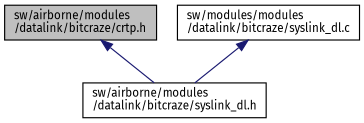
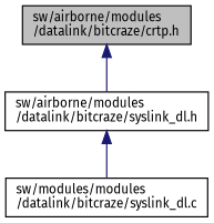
  digraph {
    fontname="Fira Sans"
    node [color=black fillcolor=white fontname="Fira Sans" fontsize=10 shape=record style=filled]
    edge [color=midnightblue dir=back fontname="Fira Sans" fontsize=10 labelfontname=FreeSans labelfontsize=10 style=solid]
    n1 [fillcolor=grey75 fontcolor=black height=0.2 label="sw/airborne/modules\l/datalink/bitcraze/crtp.h" width=0.4]
    n2 [height=0.2 label="sw/airborne/modules\l/datalink/bitcraze/syslink_dl.h" width=0.4]
    n3 [height=0.2 label="sw/modules/modules\l/datalink/bitcraze/syslink_dl.c" width=0.4]
    n1 -> n2
-   n3 -> n2
+   n2 -> n3
  }
